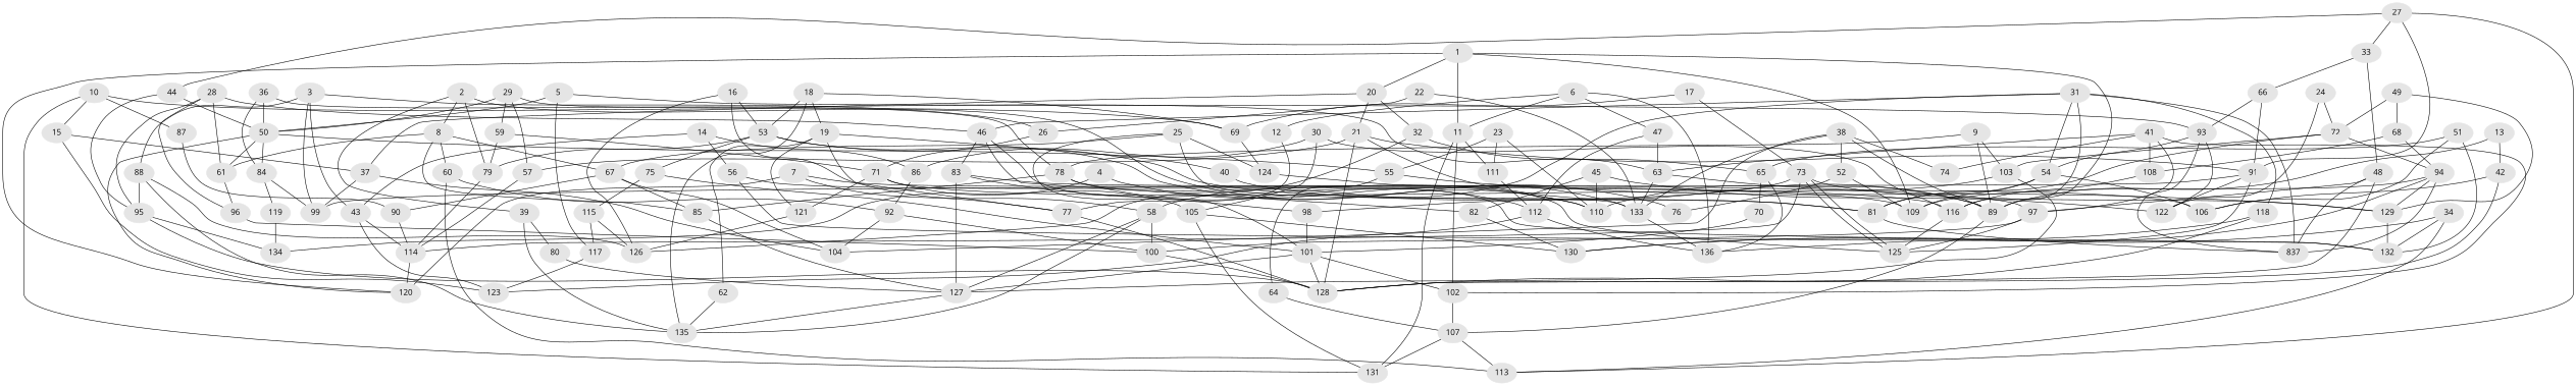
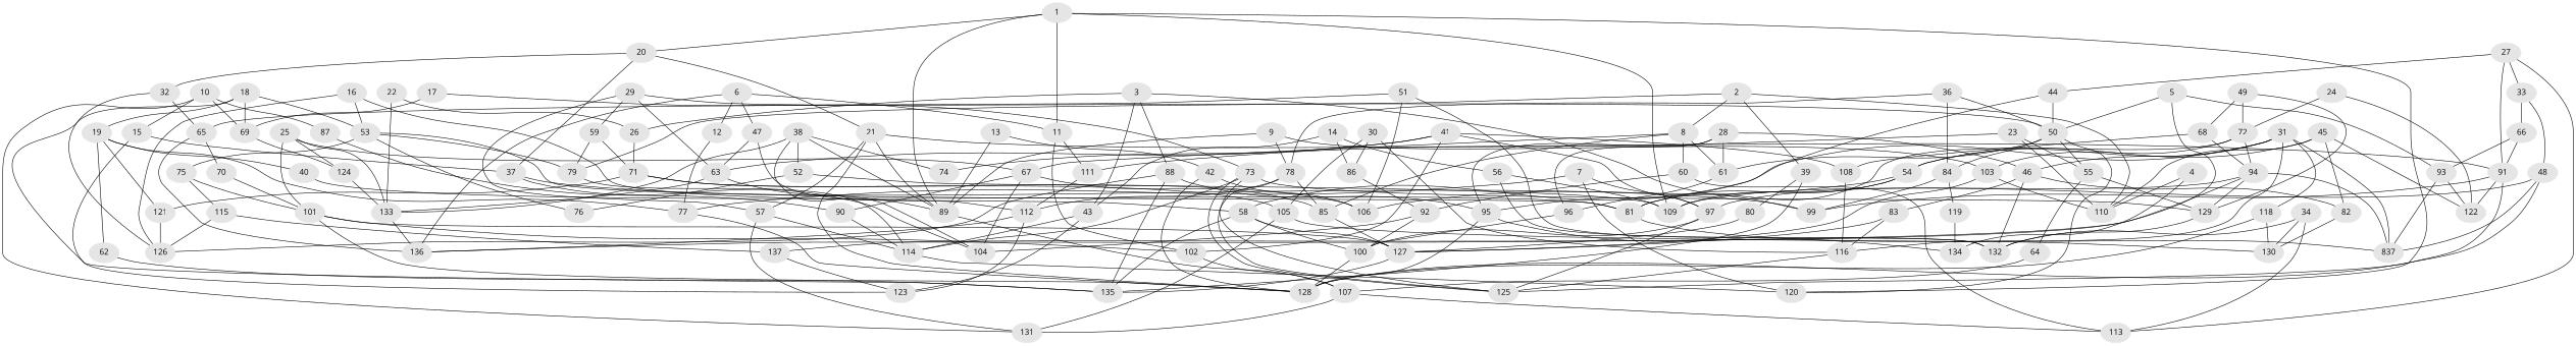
  graph {
    fontname="Open Sans"
    node [color=gray90 fontname="Open Sans" style=filled]
    edge [fontname="Open Sans"]
    1
    11
    20
    89
    109
    120
    102
    111
    37
    21
    32
    107
    2
    8
    39
    79
    110
    60
    61
    67
    85
    135
    80
    114
    3
    26
    43
    88
    99
    71
    123
    126
    95
    4
    134
    83
    116
    127
-   98
    5
    50
    93
-   117
+   117 [label=137]
    55
    84
    122
    n47 [label=837]
    6
    12
    47
    136
    77
    63
    112
    7
    97
    128
    100
    125
    113
    92
    96
    104
    90
    9
    78
    103
    10
    15
    69
    87
    131
    124
    13
    42
    106
    14
    56
    86
    132
    16
    53
    58
    81
    76
    75
    17
    73
    129
    18
    19
    40
    62
    121
    57
    91
    65
    22
    133
    23
    64
    24
    72
    94
    25
    101
    105
    27
    33
    44
    48
    66
    28
    46
    82
    29
    59
    30
    130
    31
    54
    118
    70
    34
    51
    36
    119
    38
    52
    74
    41
    108
    45
    49
    68
    115
    1 -- 11
    1 -- 20
    1 -- 89
    1 -- 109
    1 -- 120
    11 -- 102
    11 -- 111
    20 -- 37
    20 -- 21
    20 -- 32
    89 -- 107
    102 -- 107
    111 -- 112
    37 -- 99
    37 -- 104
    21 -- 89
    21 -- 128
    21 -- 57
    21 -- 91
    32 -- 126
    32 -- 65
    107 -- 113
    107 -- 131
    2 -- 8
    2 -- 39
    2 -- 79
    2 -- 110
    8 -- 60
    8 -- 61
    8 -- 67
    8 -- 85
    39 -- 135
    39 -- 80
    79 -- 114
    60 -- 113
    60 -- 92
    61 -- 96
    67 -- 85
    67 -- 104
    67 -- 90
    85 -- 127
    80 -- 127
    114 -- 120
    3 -- 26
    3 -- 43
    3 -- 88
    3 -- 99
    26 -- 71
    43 -- 114
    43 -- 123
    88 -- 135
    88 -- 126
    88 -- 95
    71 -- 106
    71 -- 121
    71 -- 105
    95 -- 134
    95 -- 128
    4 -- 110
    4 -- 134
    83 -- 116
    83 -- 127
-   83 -- 98
    116 -- 125
    127 -- 135
-   98 -- 101
    5 -- 50
    5 -- 93
    5 -- 117
    50 -- 120
    50 -- 61
    50 -- 55
    50 -- 84
    93 -- 122
    93 -- n47
    117 -- 123
    55 -- 129
    55 -- 64
    84 -- 99
    84 -- 119
    6 -- 11
    6 -- 12
    6 -- 47
    6 -- 136
    12 -- 77
    47 -- 63
    47 -- 112
    77 -- 128
    63 -- 89
    63 -- 133
    112 -- 123
    112 -- 136
    7 -- 120
    7 -- 77
    7 -- 97
    97 -- 100
    97 -- 125
    100 -- 128
    92 -- 100
    92 -- 104
    96 -- 100
    90 -- 114
    9 -- 89
    9 -- 78
    9 -- 103
    78 -- 85
    78 -- 112
    78 -- 125
    103 -- 110
    103 -- 127
    10 -- 15
    10 -- 69
    10 -- 87
    10 -- 131
    15 -- 37
    15 -- 123
    69 -- 124
    87 -- 90
    124 -- 133
    13 -- 89
    13 -- 42
    42 -- 128
    42 -- 106
    14 -- 43
    14 -- 56
    14 -- 86
    56 -- 109
    56 -- 132
    86 -- 92
    16 -- 126
    16 -- 53
    16 -- 58
    53 -- 79
    53 -- 81
    53 -- 76
    53 -- 75
    58 -- 135
    58 -- 127
    58 -- 100
    81 -- n47
    75 -- 101
    75 -- 115
    17 -- 69
    17 -- 73
    73 -- 114
-   73 -- 98
    73 -- 125
    73 -- 125
    73 -- 129
    129 -- 132
    18 -- 135
    18 -- 69
    18 -- 53
    18 -- 19
    19 -- 77
    19 -- 40
    19 -- 62
    19 -- 121
    40 -- 81
    62 -- 135
    121 -- 126
    57 -- 114
-   11 -- 131
+   57 -- 131
    91 -- 99
    91 -- 122
    91 -- 125
    65 -- 136
    65 -- 70
    22 -- 26
    22 -- 133
    133 -- 136
    23 -- 111
    23 -- 110
    23 -- 55
    64 -- 107
    24 -- 122
    24 -- 72
    72 -- 103
    72 -- 81
    72 -- 94
    94 -- 109
    94 -- n47
    94 -- 136
    94 -- 129
    25 -- 67
    25 -- 124
    25 -- 133
    25 -- 101
    101 -- 102
    101 -- 127
    101 -- 128
    105 -- 131
    105 -- 130
    27 -- 113
    27 -- 91
    27 -- 33
    27 -- 44
    33 -- 48
    33 -- 66
    44 -- 95
    44 -- 50
    48 -- n47
    48 -- 97
    48 -- 128
    66 -- 93
    66 -- 91
    28 -- 61
    28 -- 95
    28 -- 96
    28 -- 46
    46 -- 83
    46 -- 132
    46 -- 82
    82 -- 130
    29 -- 50
    29 -- 63
    29 -- 57
    29 -- 59
    59 -- 79
    59 -- 71
    30 -- 116
    30 -- 86
    30 -- 105
    31 -- 116
    31 -- n47
    31 -- 58
    31 -- 46
    31 -- 54
    31 -- 118
    54 -- 109
    54 -- 106
    54 -- 81
    118 -- 128
    118 -- 130
    70 -- 101
    34 -- 113
    34 -- 132
    34 -- 130
    51 -- 106
    51 -- 132
    51 -- 65
    36 -- 50
    36 -- 84
    36 -- 78
    119 -- 134
    38 -- 89
    38 -- 104
    38 -- 133
    38 -- 52
    38 -- 74
    52 -- 109
    52 -- 76
    41 -- 102
    41 -- 63
    41 -- 97
    41 -- 74
    41 -- 108
    108 -- 116
    45 -- 110
    45 -- 122
    45 -- 82
-   93 -- 54
+   45 -- 54
    49 -- 129
    49 -- 72
    49 -- 68
    68 -- 94
    68 -- 108
    115 -- 126
    115 -- 117
  }
